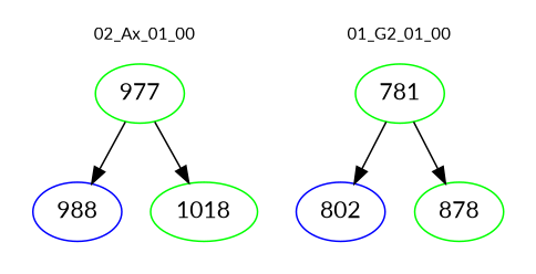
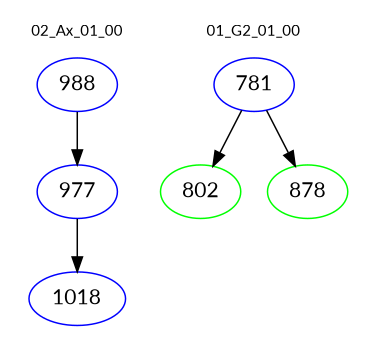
  digraph {
    fontname=Lato
    node [color=blue fontname=Lato]
    edge [color=black fontname=Lato]
    n1 [label=988]
-   n2 [color=green label=977]
-   n3 [color=green label=1018]
-   n4 [label=802]
-   n5 [color=green label=781]
+   n2 [label=977]
+   n3 [label=1018]
+   n4 [color=green label=802]
+   n5 [label=781]
    n6 [color=green label=878]
    subgraph cluster_1 {
      color=white
      fontsize=10
      label="02_Ax_01_00"
      n1
      n2
      n3
    }
    subgraph cluster_2 {
      color=white
      fontsize=10
      label="01_G2_01_00"
      n4
      n5
      n6
    }
-   n2 -> n1
+   n1 -> n2
    n2 -> n3
    n5 -> n4
    n5 -> n6
  }
